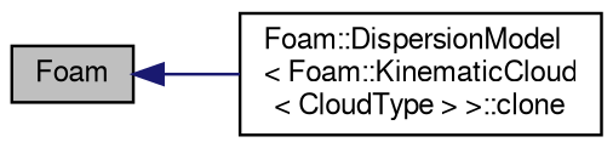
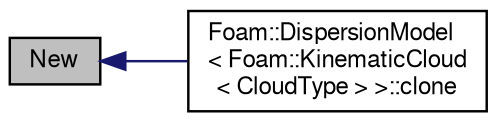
  digraph {
    rankdir=LR
    node [color=black fontname=FreeSans fontsize=10 shape=record]
-   n1 [fillcolor=grey75 fontcolor=black height=0.2 label=Foam style=filled width=0.4]
+   n1 [fillcolor=grey75 fontcolor=black height=0.2 label=New style=filled width=0.4]
    n2 [height=0.2 label="Foam::DispersionModel\l\< Foam::KinematicCloud\l\< CloudType \> \>::clone" width=0.4]
    n1 -> n2 [color=midnightblue dir=back fontname=FreeSans fontsize=10 labelfontname=FreeSans labelfontsize=10 style=solid]
  }
